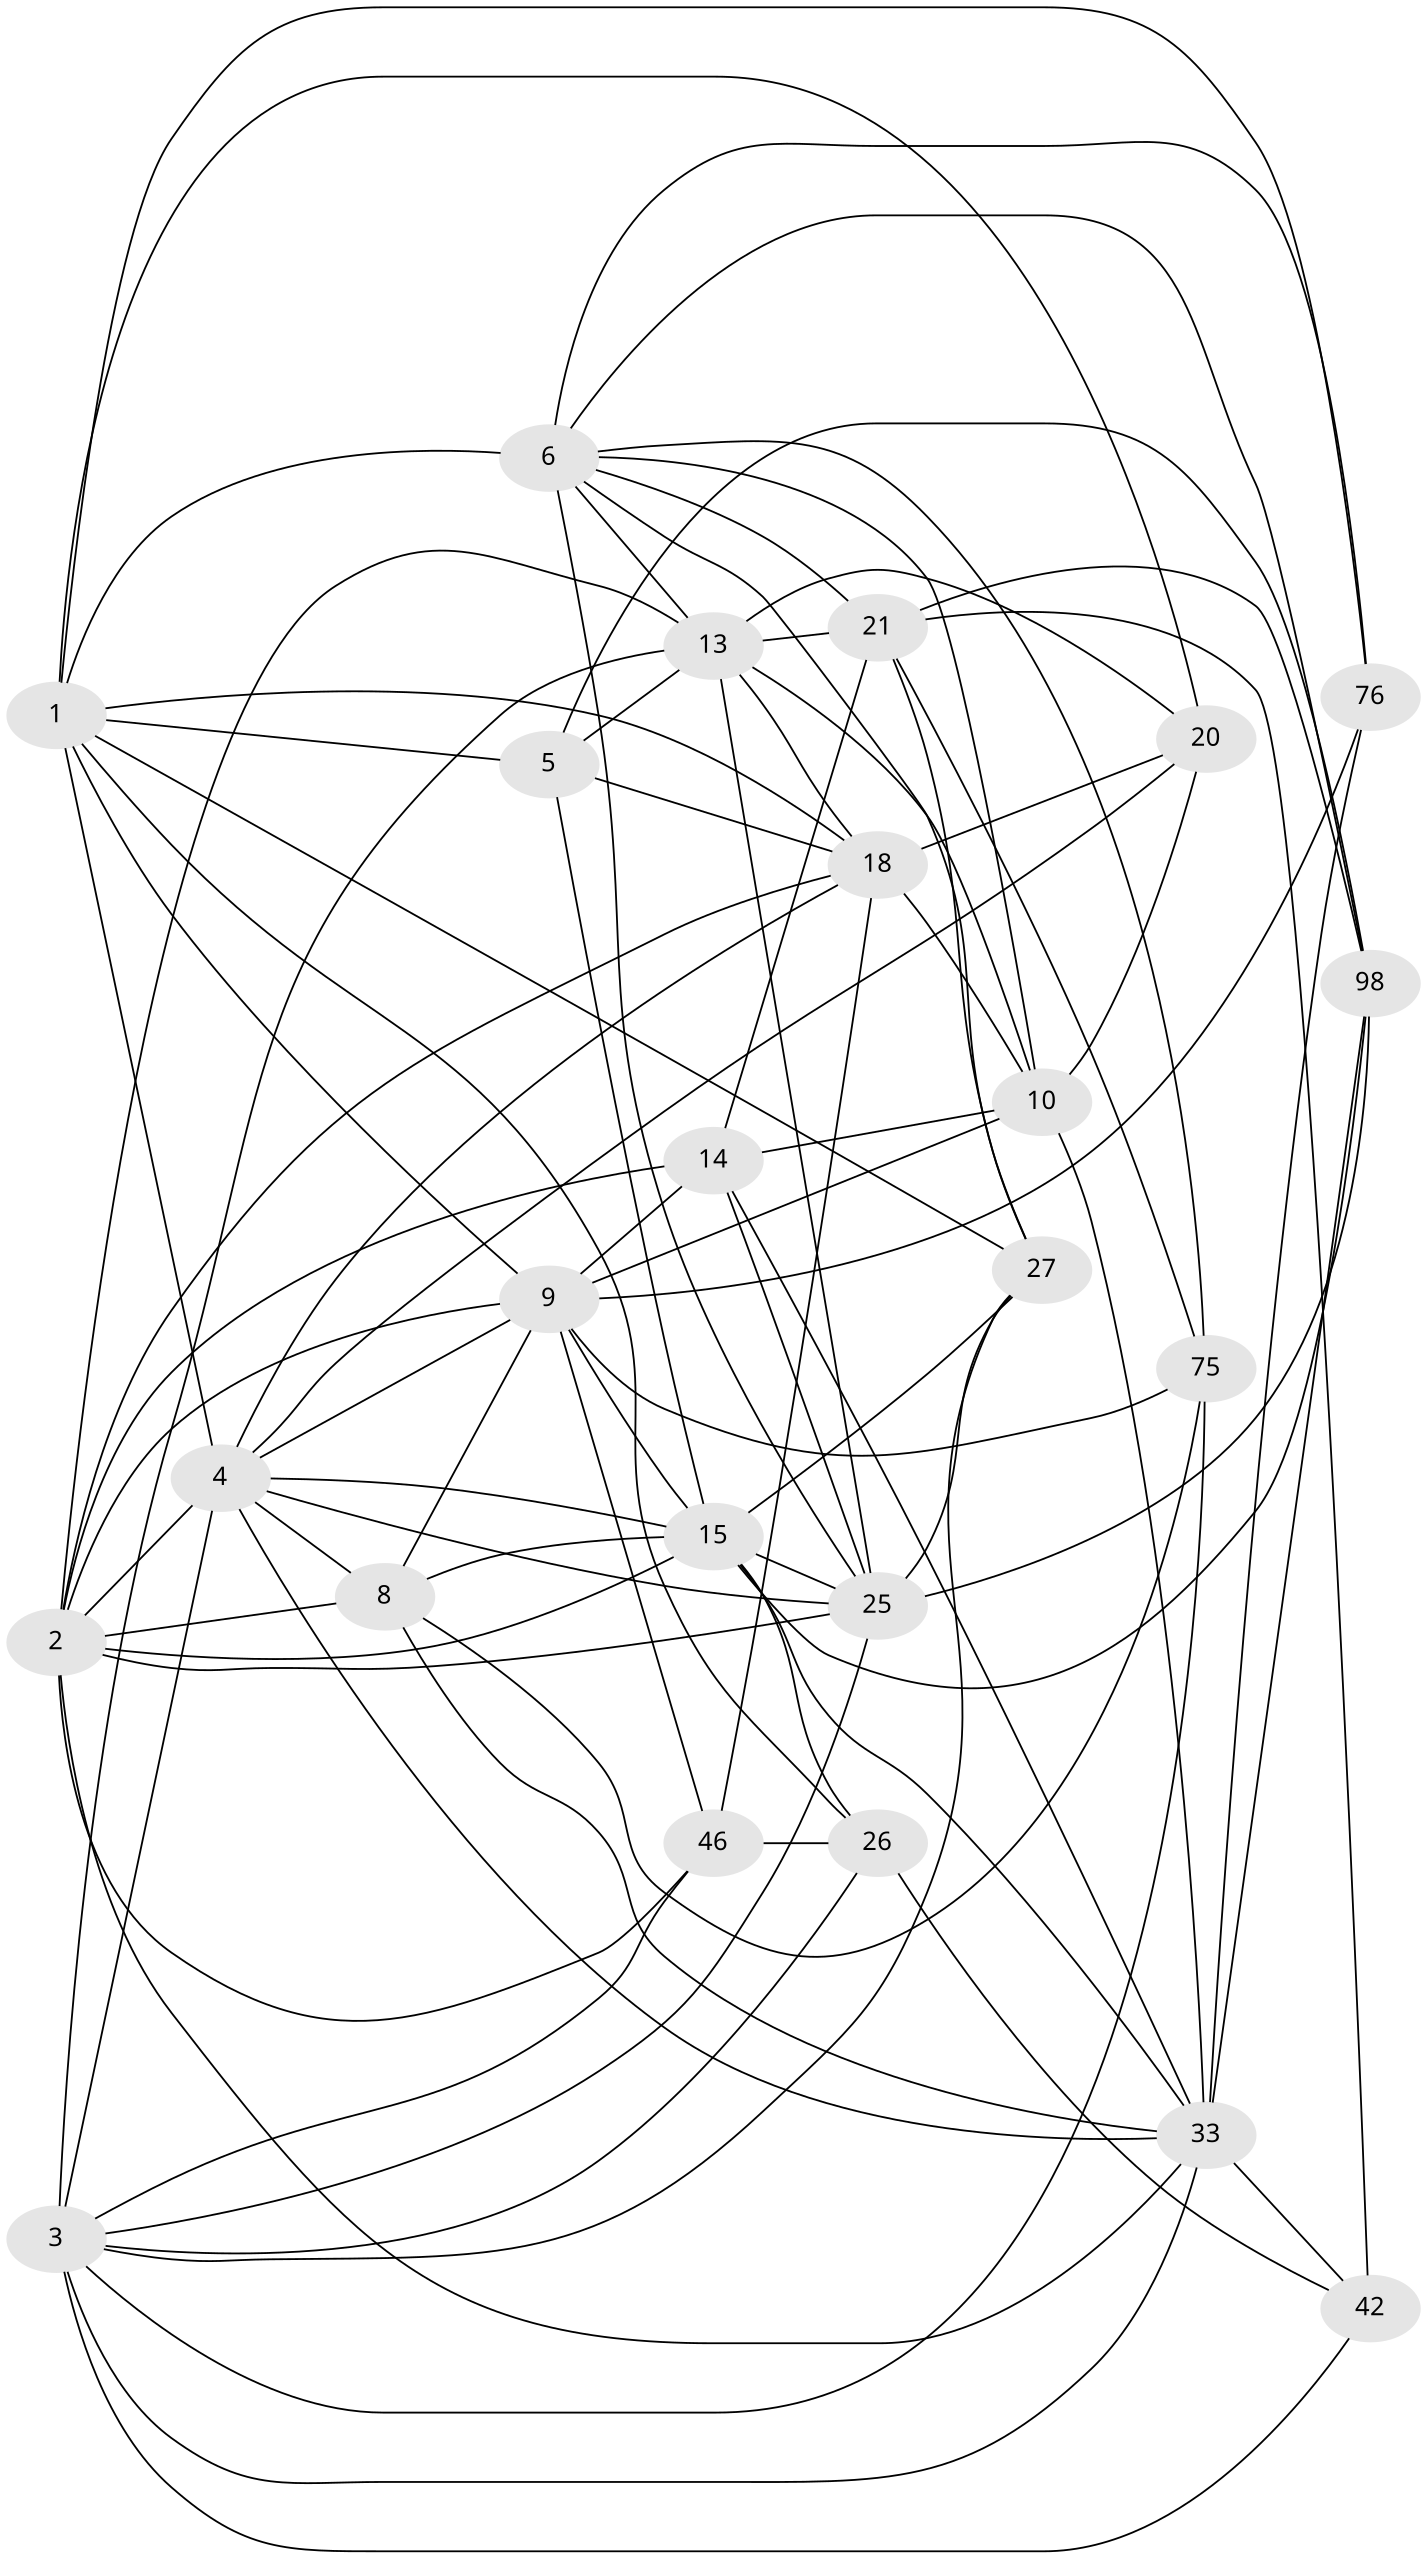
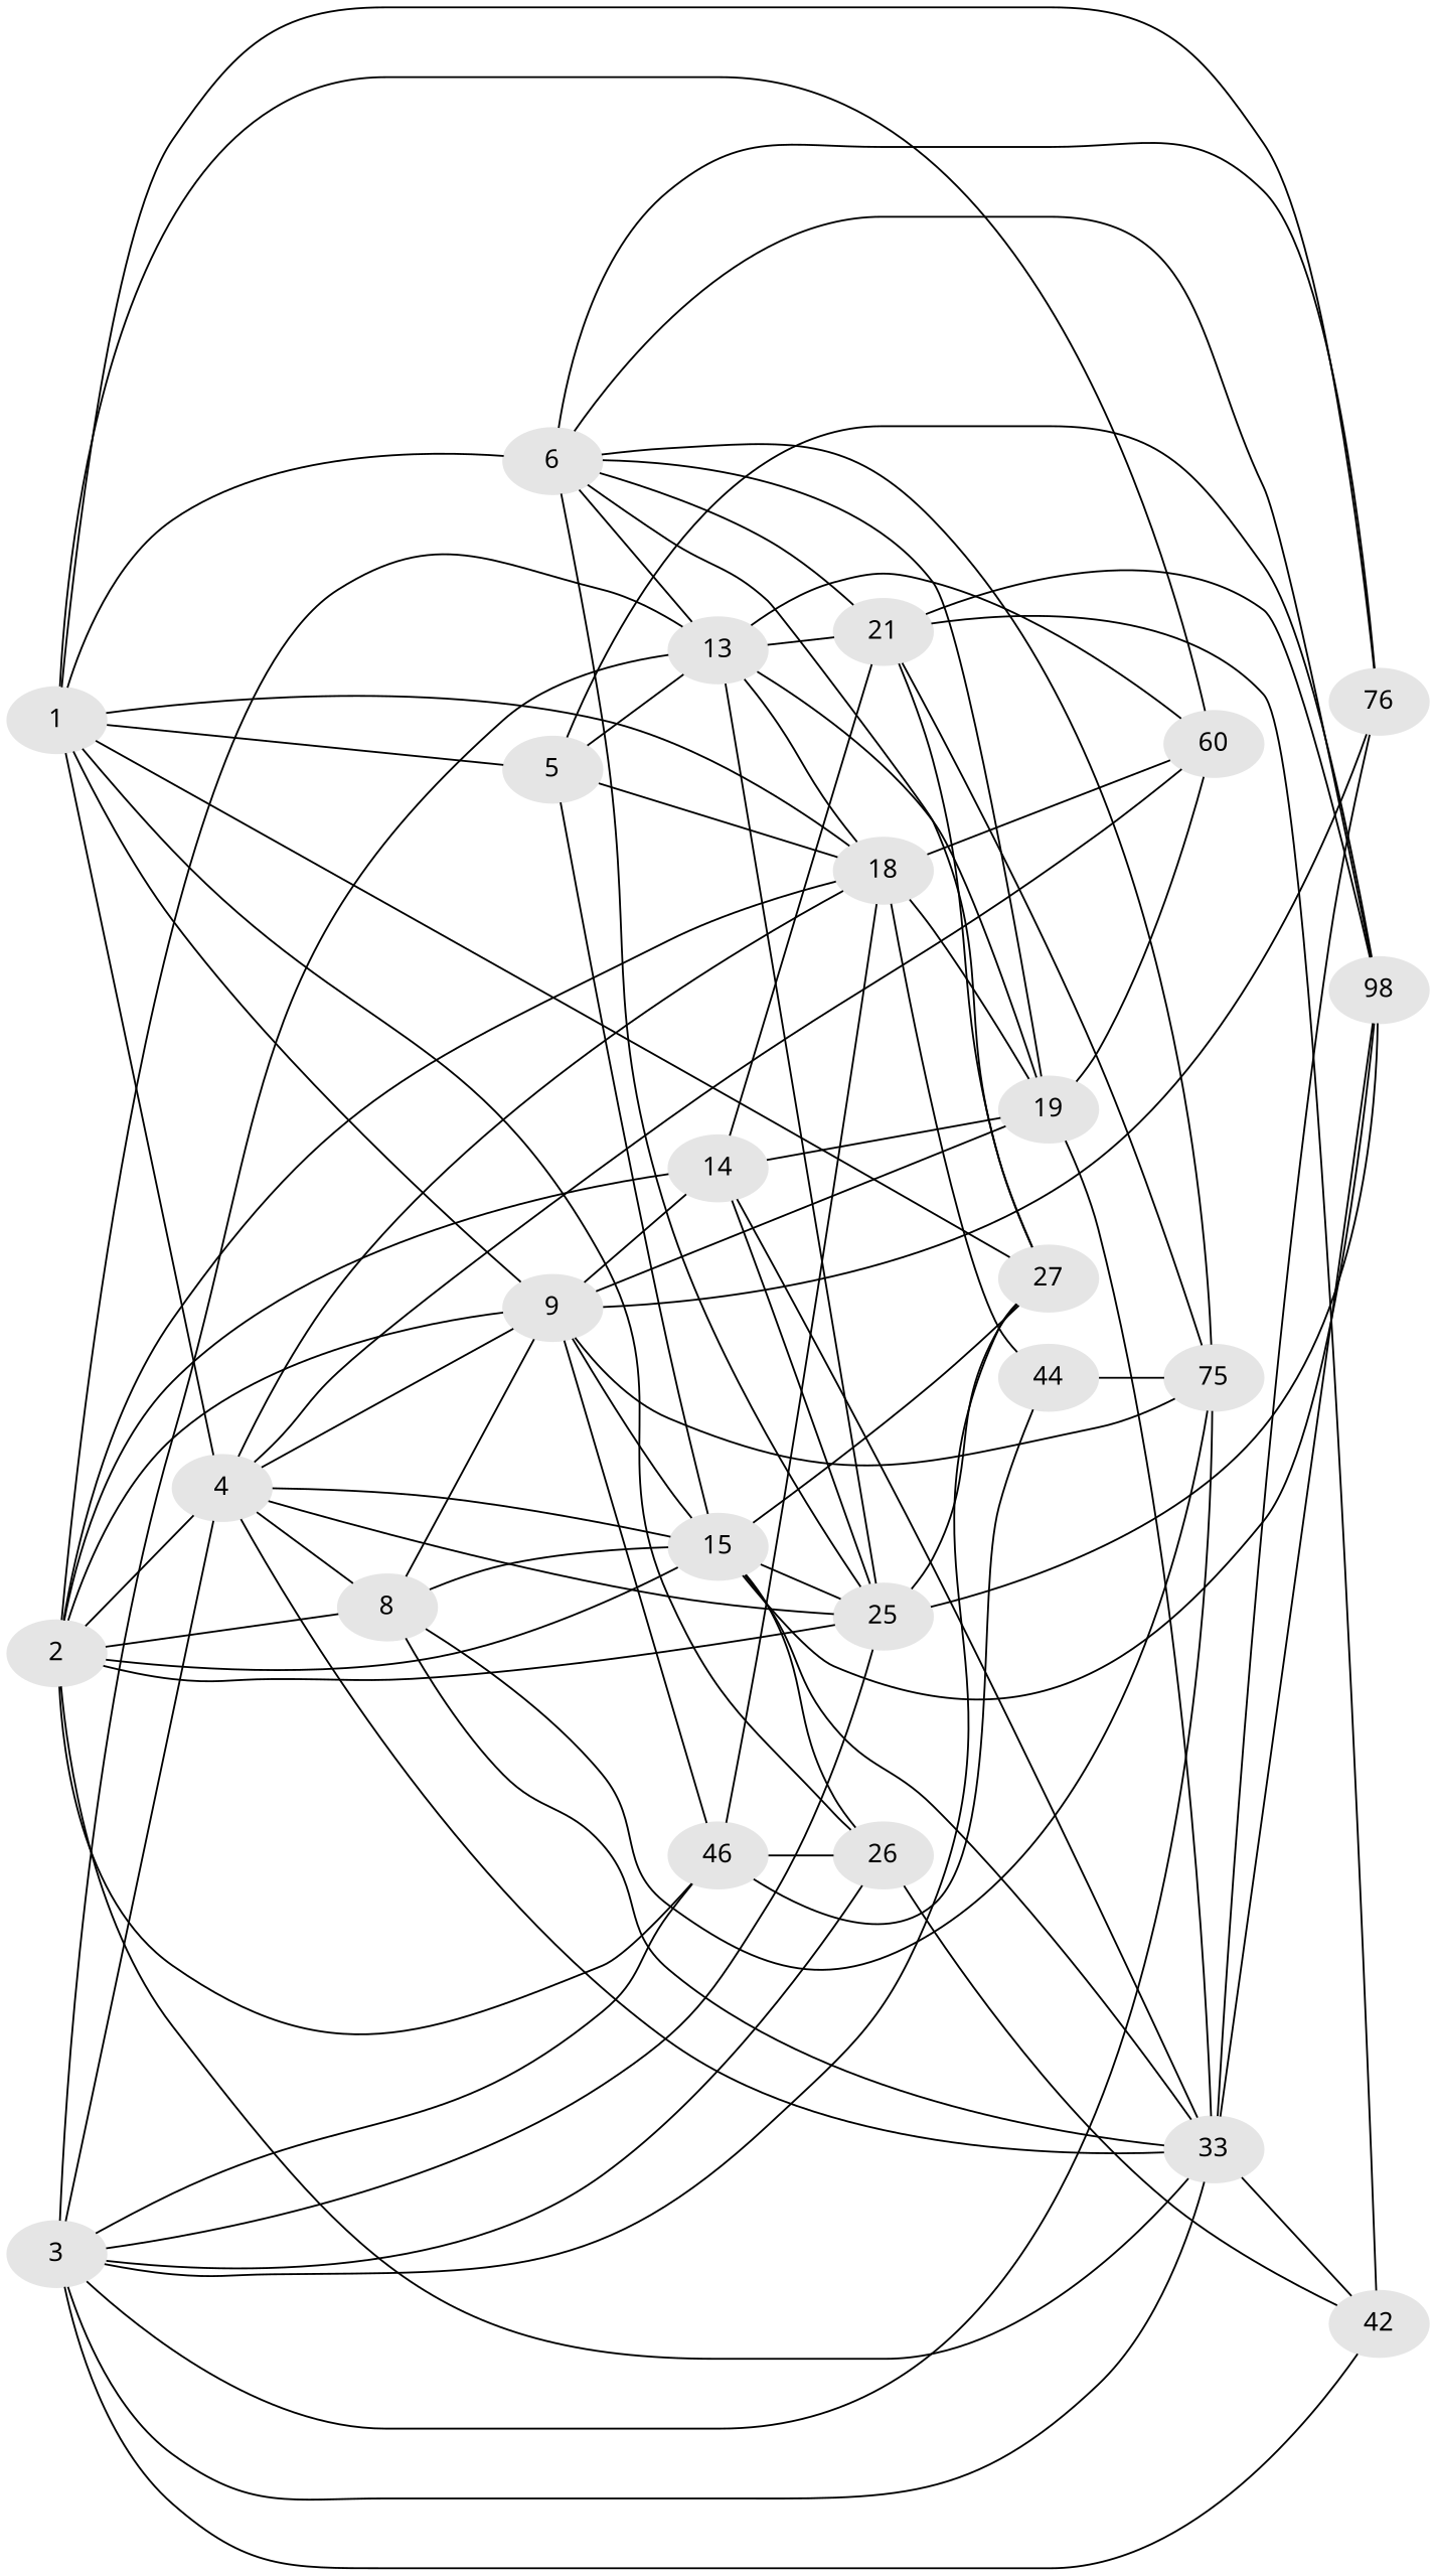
  graph {
    fontname="Noto Sans"
    rankdir=LR
    node [color=gray90 fontname="Noto Sans" style=filled]
    edge [fontname="Noto Sans"]
    1 [super="+31"]
    4 [super="+91+52+11"]
    5 [super="+10"]
    6 [super="+88+28+35"]
    9 [super="+56+41+37"]
    18 [super="+72"]
-   20 [super="+81+51"]
+   20 [super="+81+51" label=60]
    26 [super="+40"]
    27 [super="+57+83"]
    76
    8 [super="+71"]
    15 [super="+45+86+34"]
    25 [super="+58+29+48"]
    33 [super="+54+73+36"]
    13 [super="+70+17+24"]
    n16 [label=98 super="+69"]
    75 [super="+78"]
-   19 [super="+22+43" label=10]
+   19 [super="+22+43"]
    21 [super="+67+80"]
    14 [super="+60+82+23"]
    n21 [label=46 super="+65"]
+   44 [super="+79"]
    42
    2 [super="+62+30"]
    3 [super="+12+63"]
    1 -- 4
    1 -- 5
    1 -- 6
    1 -- 9
    1 -- 18 [weight=2]
    1 -- 20
    1 -- 26
    1 -- 27
    1 -- 76
    4 -- 9
    4 -- 18
    4 -- 20 [weight=2]
    4 -- 8
    4 -- 15
    4 -- 25
    4 -- 33 [weight=2]
    5 -- 18
    5 -- 15
    5 -- 13
    5 -- n16
    6 -- 27 [weight=2]
    6 -- 76
    6 -- 25
    6 -- 13
    6 -- n16
    6 -- 75
    6 -- 19
    6 -- 21
    9 -- 76
    9 -- 15
    9 -- 75
    9 -- 19 [weight=4]
    9 -- 14 [weight=2]
    9 -- n21
    18 -- 20 [weight=2]
    18 -- 19
+   18 -- 44
    26 -- 42
    8 -- 9
    8 -- 15
    8 -- 33
    8 -- 75
    15 -- 26
    15 -- 27
    15 -- 25
    15 -- 33
    15 -- n16
    25 -- 27
    25 -- n16
    33 -- 76
    33 -- n16
    33 -- 42
    13 -- 18
    13 -- 20
    13 -- 25
    13 -- 19
    13 -- 21
    19 -- 20
    19 -- 33
    21 -- 27
    21 -- n16
    21 -- 75 [weight=2]
    21 -- 42
    14 -- 25 [weight=3]
    14 -- 33
    14 -- 19
    14 -- 21
    n21 -- 18
    n21 -- 26
+   n21 -- 44
+   44 -- 75
    2 -- 4
    2 -- 9
    2 -- 18 [weight=2]
    2 -- 8
    2 -- 15 [weight=3]
    2 -- 25 [weight=2]
    2 -- 33
    2 -- 13
    2 -- 14
    2 -- n21
    3 -- 4
    3 -- 26
    3 -- 27
    3 -- 25
    3 -- 33
    3 -- 13 [weight=2]
    3 -- 75
    3 -- n21
    3 -- 42
  }
